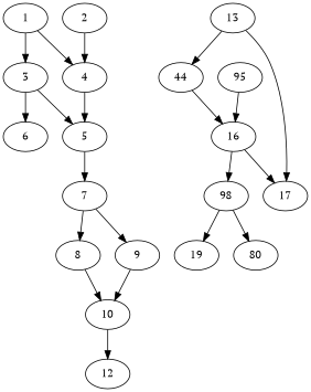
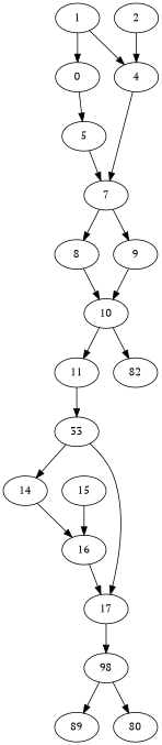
  digraph {
    fontname="PT Serif"
    node [alpha=0.01 fontname="PT Serif"]
    edge [fontname="PT Serif"]
    1 [alpha=0.08 expect_size=10865664]
-   3 [alpha=0.16 expect_size=9940992]
+   3 [alpha=0.16 expect_size=9940992 label=0]
    4 [alpha=0.17 expect_size=38835200]
    5 [expect_size=34671616]
-   6 [alpha=0.14 expect_size=18573312]
    7 [alpha=0.14 expect_size=16700416]
    2 [alpha=0.17 expect_size=35629056]
    8 [alpha=0.03 expect_size=23113728]
    9 [alpha=0.19 expect_size=9086976]
    10 [expect_size=31021056]
-   12 [expect_size=33719296]
-   13 [alpha=0.06 expect_size=27810816]
-   14 [alpha=0.14 expect_size=18824192 label=44]
+   11 [alpha=0.02 expect_size=15479808]
+   12 [expect_size=33719296 label=82]
+   13 [alpha=0.06 expect_size=27810816 label=33]
+   14 [alpha=0.14 expect_size=18824192]
    17 [expect_size=48800768]
    16 [alpha=0.02 expect_size=14842880]
-   15 [alpha=0.00 expect_size=12685312 label=95]
+   15 [alpha=0.00 expect_size=12685312]
    n18 [alpha=0.19 expect_size=34935808 label=98]
-   19 [alpha=0.02 expect_size=42194944]
+   19 [alpha=0.02 expect_size=42194944 label=89]
    n20 [alpha=0.11 expect_size=40808448 label=80]
    1 -> 3
    1 -> 4
    3 -> 5
-   3 -> 6
-   4 -> 5
+   4 -> 7
    5 -> 7
    7 -> 8
    7 -> 9
    2 -> 4
    8 -> 10
    9 -> 10
+   10 -> 11
    10 -> 12
+   11 -> 13
    13 -> 14
    13 -> 17
    14 -> 16
-   16 -> n18
+   17 -> n18
    16 -> 17
    15 -> 16
    n18 -> 19
    n18 -> n20
  }
